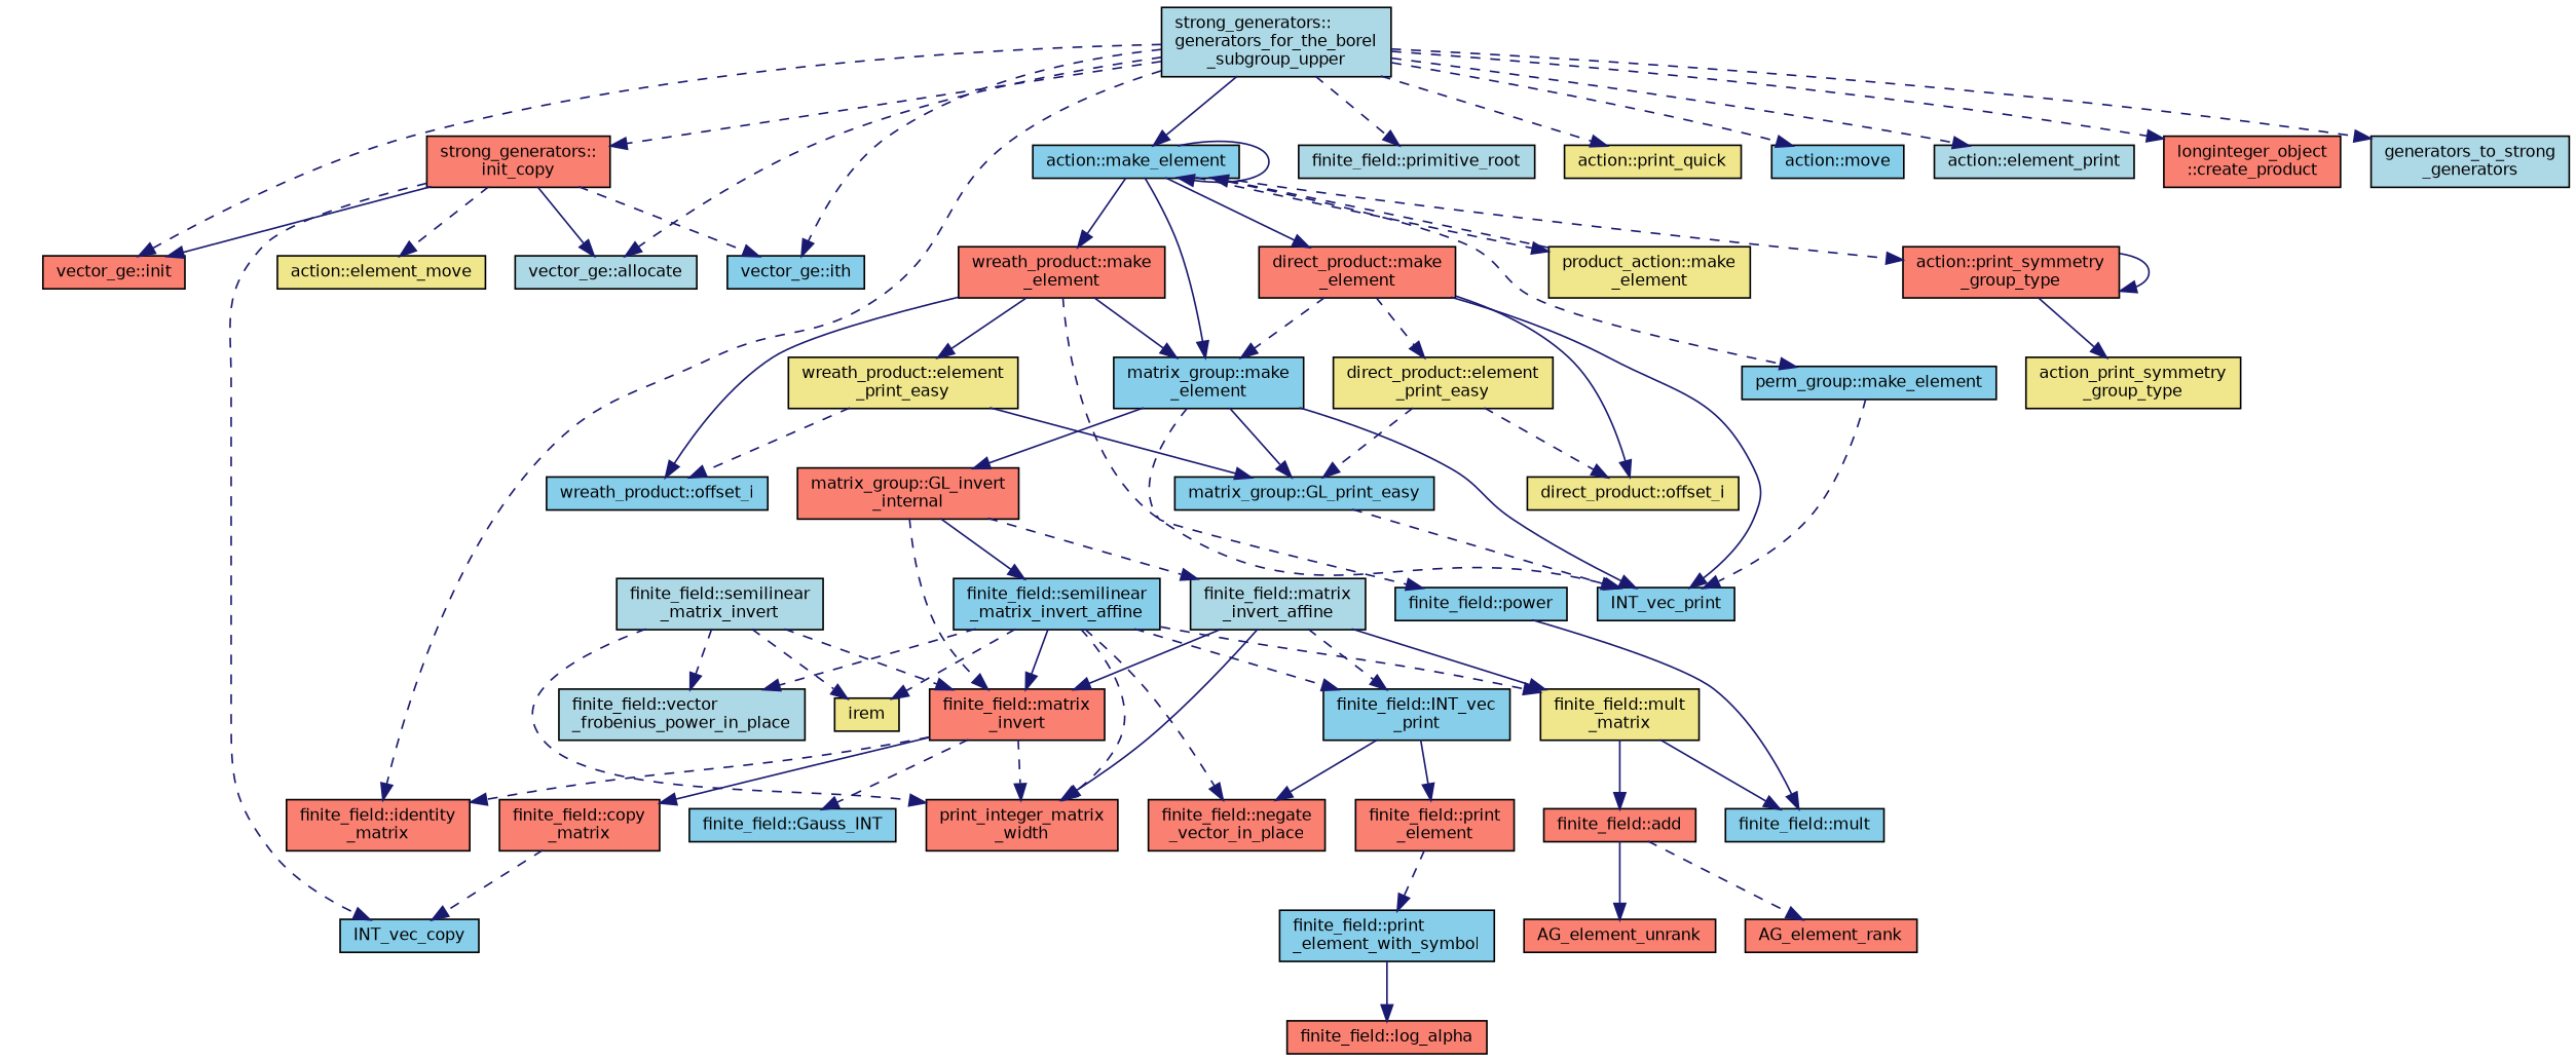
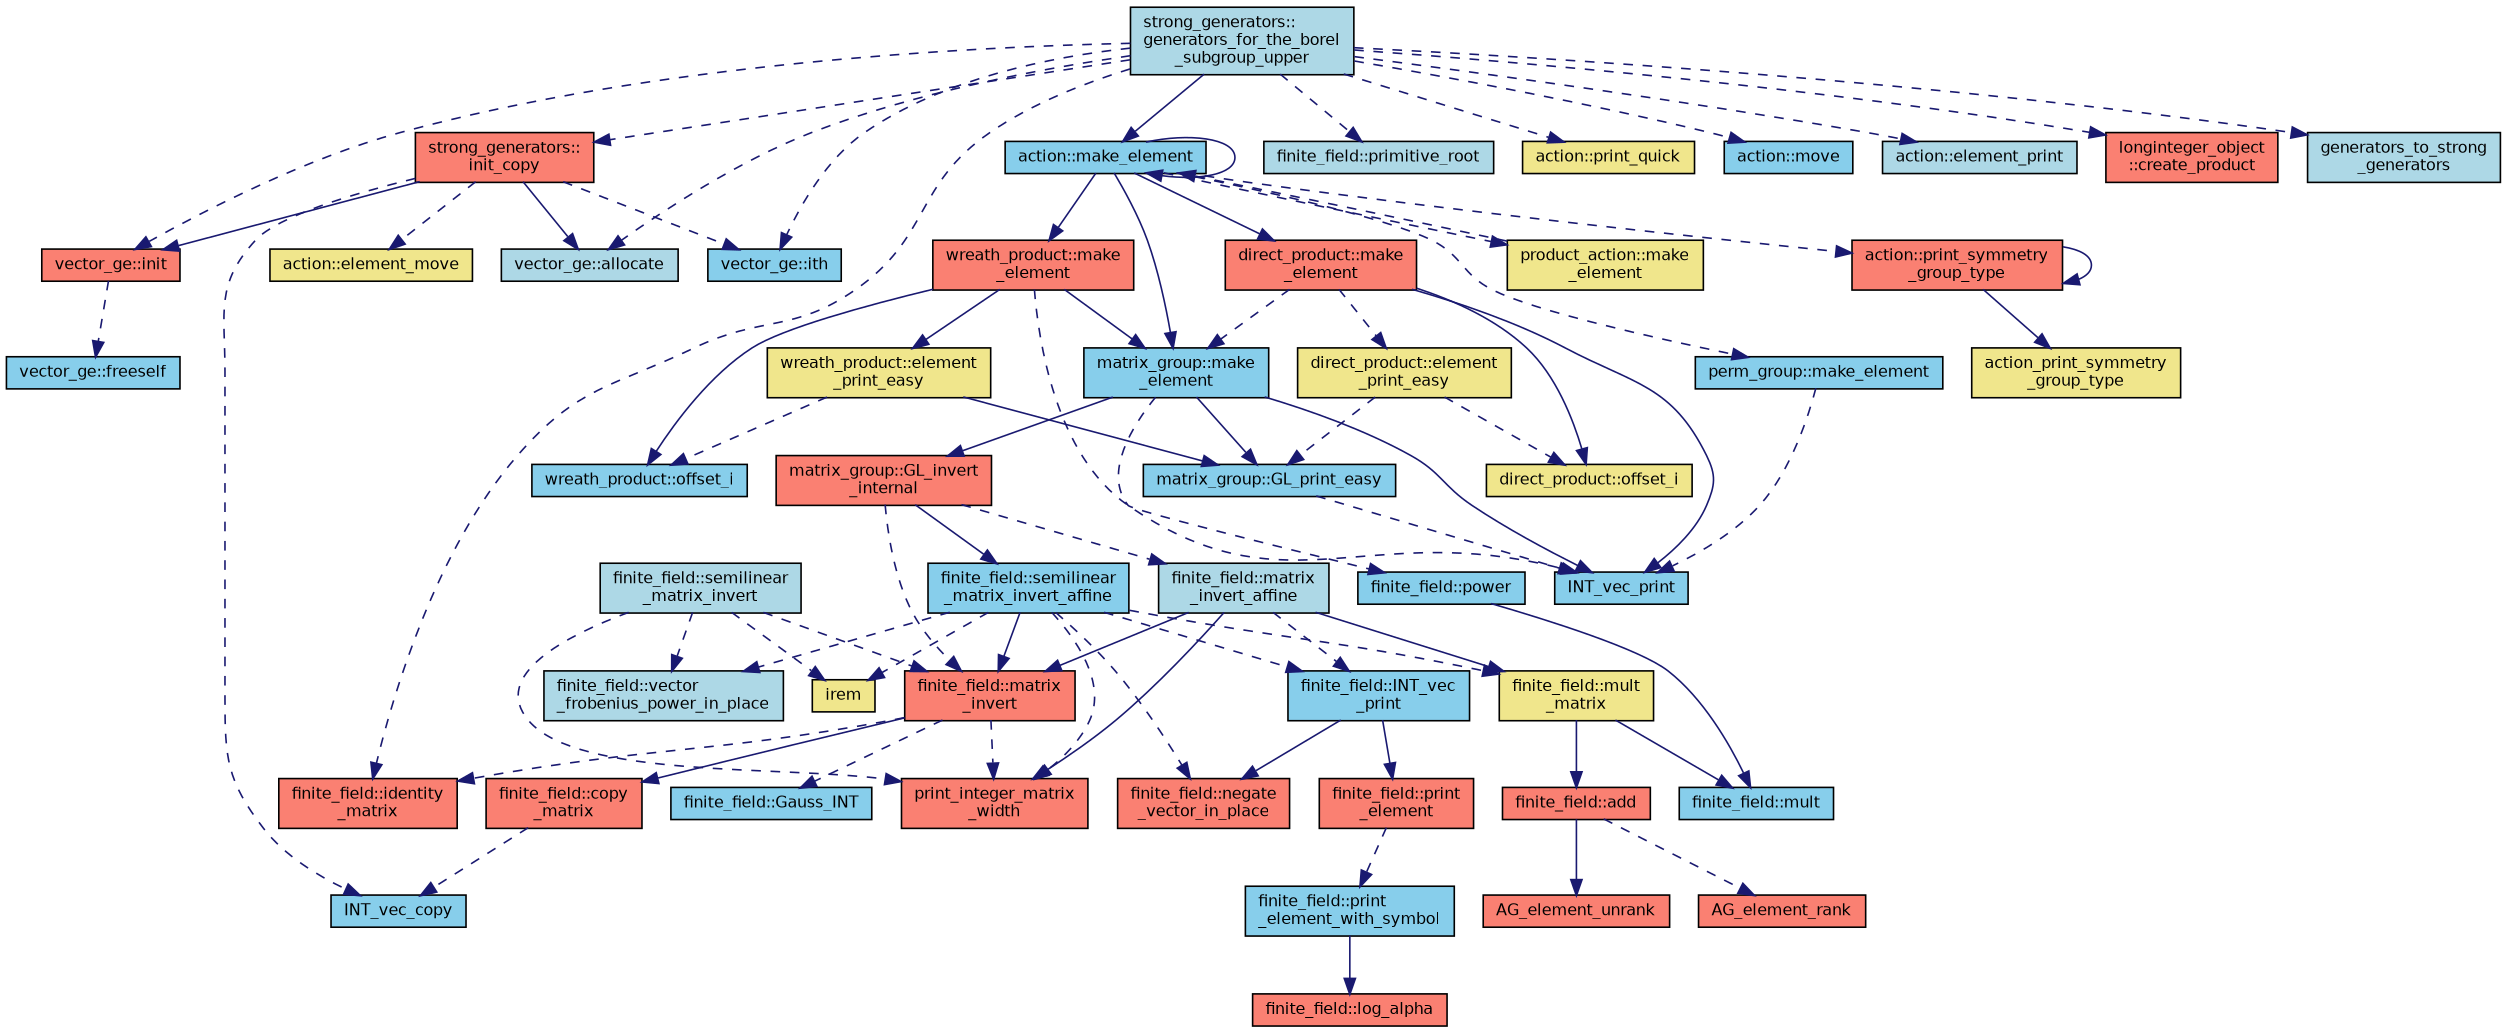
  digraph {
    rankdir=TB
    node [color=black fillcolor=salmon fontname=Helvetica fontsize=10 shape=record style=filled]
    edge [color=midnightblue fontname=Helvetica fontsize=10 labelfontname=Helvetica labelfontsize=10 style=dashed]
    n1 [fillcolor=lightblue fontcolor=black height=0.2 label="strong_generators::\lgenerators_for_the_borel\l_subgroup_upper" width=0.4]
    n2 [height=0.2 label="vector_ge::init" width=0.4]
    n3 [fillcolor=lightblue height=0.2 label="vector_ge::allocate" width=0.4]
    n4 [fillcolor=lightblue height=0.2 label="finite_field::primitive_root" width=0.4]
    n5 [height=0.2 label="finite_field::identity\l_matrix" width=0.4]
    n6 [fillcolor=skyblue height=0.2 label="action::make_element" width=0.4]
    n7 [fillcolor=khaki height=0.2 label="action::print_quick" width=0.4]
    n8 [fillcolor=skyblue height=0.2 label="action::move" width=0.4]
    n9 [fillcolor=skyblue height=0.2 label="vector_ge::ith" width=0.4]
    n10 [fillcolor=lightblue height=0.2 label="action::element_print" width=0.4]
    n11 [height=0.2 label="longinteger_object\l::create_product" width=0.4]
    n12 [fillcolor=lightblue height=0.2 label="generators_to_strong\l_generators" width=0.4]
    n13 [height=0.2 label="strong_generators::\linit_copy" width=0.4]
+   n14 [fillcolor=skyblue height=0.2 label="vector_ge::freeself" width=0.4]
    n15 [fillcolor=khaki height=0.2 label="product_action::make\l_element" width=0.4]
    n16 [fillcolor=skyblue height=0.2 label="matrix_group::make\l_element" width=0.4]
    n17 [height=0.2 label="wreath_product::make\l_element" width=0.4]
    n18 [height=0.2 label="direct_product::make\l_element" width=0.4]
    n19 [fillcolor=skyblue height=0.2 label="perm_group::make_element" width=0.4]
    n20 [height=0.2 label="action::print_symmetry\l_group_type" width=0.4]
    n21 [fillcolor=skyblue height=0.2 label=INT_vec_copy width=0.4]
    n22 [fillcolor=khaki height=0.2 label="action::element_move" width=0.4]
    n23 [fillcolor=skyblue height=0.2 label=INT_vec_print width=0.4]
    n24 [fillcolor=skyblue height=0.2 label="finite_field::power" width=0.4]
    n25 [height=0.2 label="matrix_group::GL_invert\l_internal" width=0.4]
    n26 [fillcolor=skyblue height=0.2 label="matrix_group::GL_print_easy" width=0.4]
    n27 [fillcolor=skyblue height=0.2 label="wreath_product::offset_i" width=0.4]
    n28 [fillcolor=khaki height=0.2 label="wreath_product::element\l_print_easy" width=0.4]
    n29 [fillcolor=khaki height=0.2 label="direct_product::offset_i" width=0.4]
    n30 [fillcolor=khaki height=0.2 label="direct_product::element\l_print_easy" width=0.4]
    n31 [fillcolor=khaki height=0.2 label="action_print_symmetry\l_group_type" width=0.4]
    n32 [fillcolor=skyblue height=0.2 label="finite_field::mult" width=0.4]
    n33 [height=0.2 label="finite_field::matrix\l_invert" width=0.4]
    n34 [fillcolor=skyblue height=0.2 label="finite_field::semilinear\l_matrix_invert_affine" width=0.4]
    n35 [fillcolor=lightblue height=0.2 label="finite_field::matrix\l_invert_affine" width=0.4]
    n36 [fillcolor=lightblue height=0.2 label="finite_field::semilinear\l_matrix_invert" width=0.4]
    n37 [height=0.2 label="print_integer_matrix\l_width" width=0.4]
    n38 [fillcolor=lightblue height=0.2 label="finite_field::vector\l_frobenius_power_in_place" width=0.4]
    n39 [fillcolor=khaki height=0.2 label=irem width=0.4]
    n40 [height=0.2 label="finite_field::copy\l_matrix" width=0.4]
    n41 [fillcolor=skyblue height=0.2 label="finite_field::Gauss_INT" width=0.4]
    n42 [fillcolor=skyblue height=0.2 label="finite_field::INT_vec\l_print" width=0.4]
    n43 [fillcolor=khaki height=0.2 label="finite_field::mult\l_matrix" width=0.4]
    n44 [height=0.2 label="finite_field::negate\l_vector_in_place" width=0.4]
    n45 [height=0.2 label="finite_field::print\l_element" width=0.4]
    n46 [height=0.2 label="finite_field::add" width=0.4]
    n47 [fillcolor=skyblue height=0.2 label="finite_field::print\l_element_with_symbol" width=0.4]
    n48 [height=0.2 label="finite_field::log_alpha" width=0.4]
    n49 [height=0.2 label=AG_element_unrank width=0.4]
    n50 [height=0.2 label=AG_element_rank width=0.4]
    n1 -> n2
    n1 -> n3
    n1 -> n4
    n1 -> n5
    n1 -> n6 [style=solid]
    n1 -> n7
    n1 -> n8
    n1 -> n9
    n1 -> n10
    n1 -> n11
    n1 -> n12
    n1 -> n13
+   n2 -> n14
    n6 -> n6 [style=solid]
    n6 -> n15
    n6 -> n16 [style=solid]
    n6 -> n17 [style=solid]
    n6 -> n18 [style=solid]
    n6 -> n19
    n6 -> n20
    n13 -> n2 [style=solid]
    n13 -> n3 [style=solid]
    n13 -> n9
    n13 -> n21
    n13 -> n22
    n15 -> n6
    n16 -> n23 [style=solid]
    n16 -> n24
    n16 -> n25 [style=solid]
    n16 -> n26 [style=solid]
    n17 -> n16 [style=solid]
    n17 -> n23
    n17 -> n27 [style=solid]
    n17 -> n28 [style=solid]
    n18 -> n16
    n18 -> n23 [style=solid]
    n18 -> n29 [style=solid]
    n18 -> n30
    n19 -> n23
    n20 -> n20 [style=solid]
    n20 -> n31 [style=solid]
    n24 -> n32 [style=solid]
    n25 -> n33
    n25 -> n34 [style=solid]
    n25 -> n35
    n26 -> n23
    n28 -> n26 [style=solid]
    n28 -> n27
    n30 -> n26
    n30 -> n29
    n33 -> n5
    n33 -> n37
    n33 -> n40 [style=solid]
    n33 -> n41
    n34 -> n33 [style=solid]
    n34 -> n37
    n34 -> n38
    n34 -> n39
    n34 -> n42
    n34 -> n43
    n34 -> n44
    n35 -> n33 [style=solid]
    n35 -> n37 [style=solid]
    n35 -> n42
    n35 -> n43 [style=solid]
    n36 -> n33
    n36 -> n37
    n36 -> n38
    n36 -> n39
    n40 -> n21
    n42 -> n44 [style=solid]
    n42 -> n45 [style=solid]
    n43 -> n32 [style=solid]
    n43 -> n46 [style=solid]
    n45 -> n47
    n46 -> n49 [style=solid]
    n46 -> n50
    n47 -> n48 [style=solid]
  }
